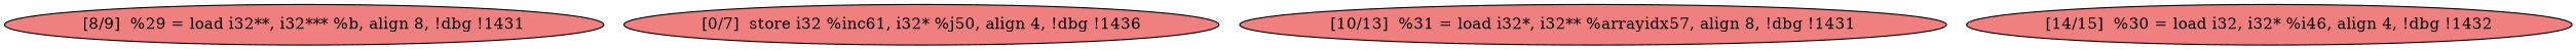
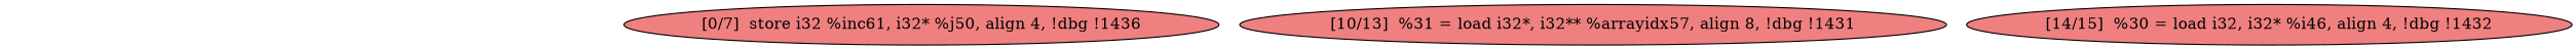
  digraph {
    node [fillcolor=lightcoral shape=ellipse style=filled]
-   n1 [label="[8/9]  %29 = load i32**, i32*** %b, align 8, !dbg !1431"]
    n2 [label="[0/7]  store i32 %inc61, i32* %j50, align 4, !dbg !1436"]
    n3 [label="[10/13]  %31 = load i32*, i32** %arrayidx57, align 8, !dbg !1431"]
    n4 [label="[14/15]  %30 = load i32, i32* %i46, align 4, !dbg !1432"]
  }
